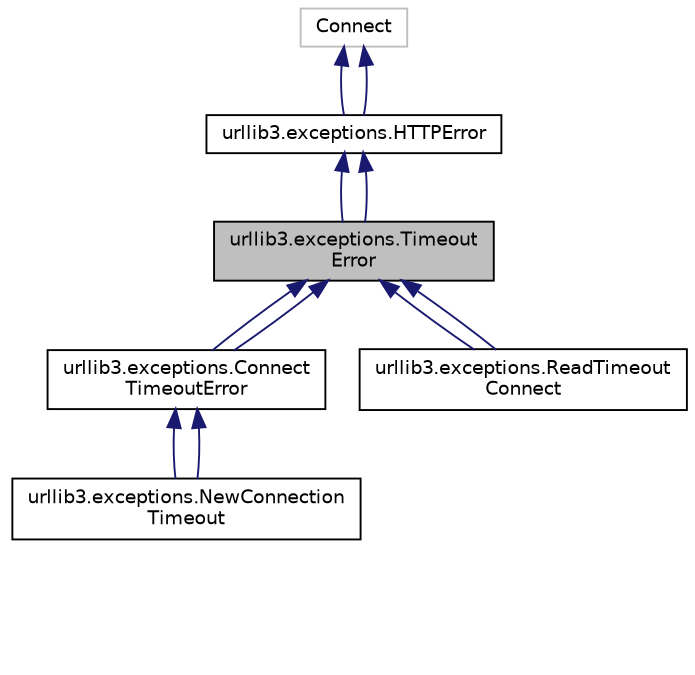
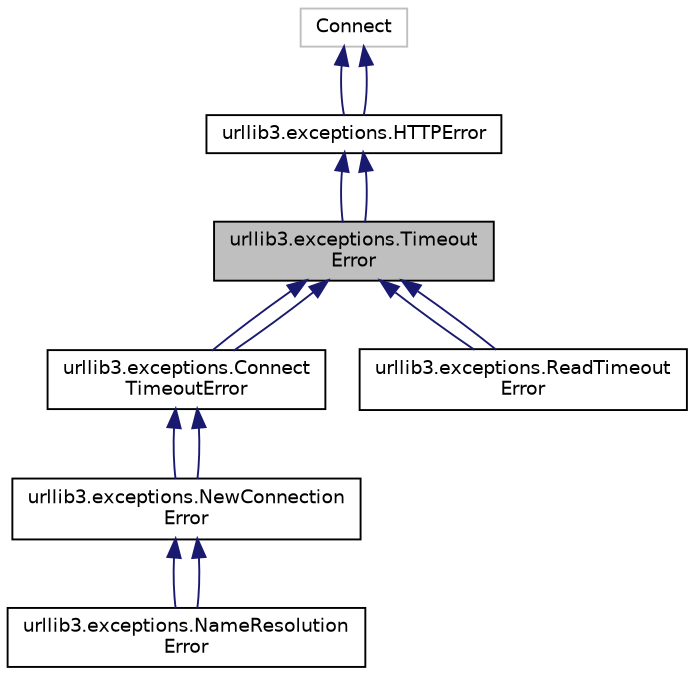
  digraph {
    node [color=black fillcolor=white fontname=Helvetica fontsize=10 shape=record style=filled]
    edge [color=midnightblue dir=back fontname=Helvetica fontsize=10 labelfontname=Helvetica labelfontsize=10 style=solid]
    n1 [fillcolor=grey75 fontcolor=black height=0.2 label="urllib3.exceptions.Timeout\lError" width=0.4]
    n2 [height=0.2 label="urllib3.exceptions.Connect\lTimeoutError" width=0.4]
-   n3 [height=0.2 label="urllib3.exceptions.ReadTimeout\lConnect" width=0.4]
-   n4 [height=0.2 label="urllib3.exceptions.NewConnection\lTimeout" width=0.4]
+   n3 [height=0.2 label="urllib3.exceptions.ReadTimeout\lError" width=0.4]
+   n4 [height=0.2 label="urllib3.exceptions.NewConnection\lError" width=0.4]
    n5 [height=0.2 label="urllib3.exceptions.HTTPError" width=0.4]
    n6 [color=grey75 height=0.2 label=Connect width=0.4]
+   n7 [height=0.2 label="urllib3.exceptions.NameResolution\lError" width=0.4]
    n1 -> n2
    n1 -> n2
    n1 -> n3
    n1 -> n3
    n2 -> n4
    n2 -> n4
+   n4 -> n7
+   n4 -> n7
    n5 -> n1
    n5 -> n1
    n6 -> n5
    n6 -> n5
  }
